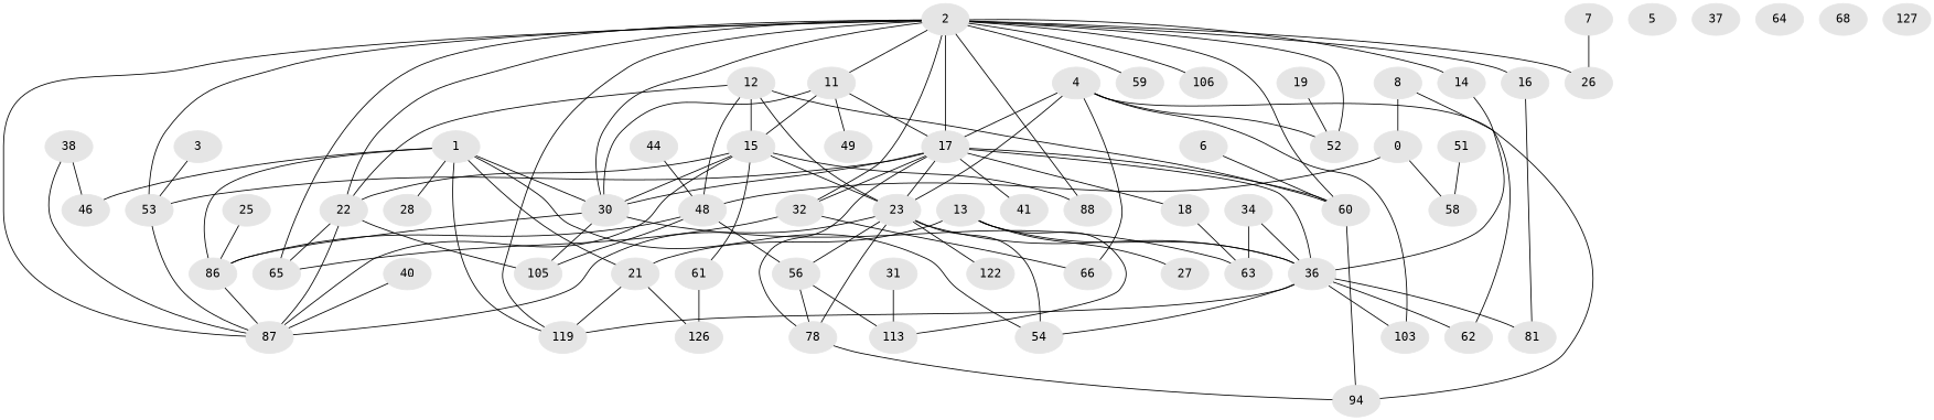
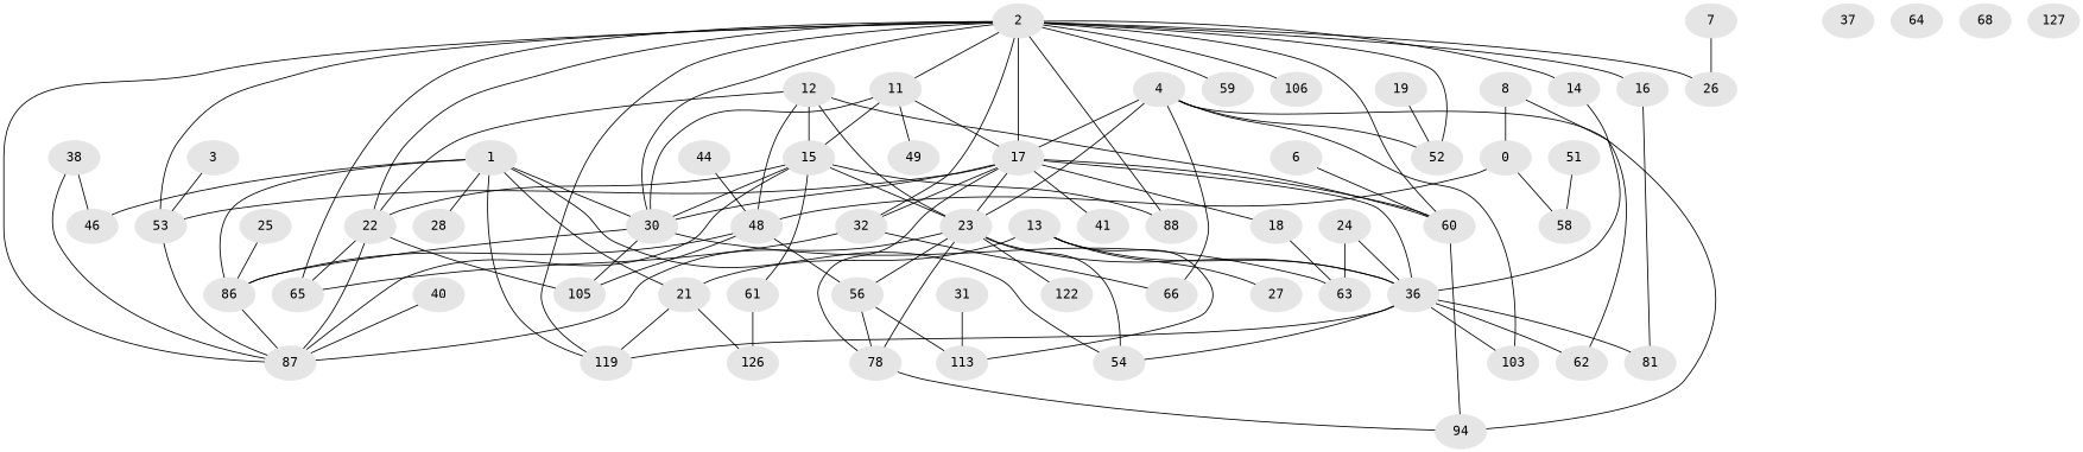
  graph {
    fontname="DejaVu Sans Mono"
    node [color=gray90 fontname="DejaVu Sans Mono" style=filled]
    edge [fontname="DejaVu Sans Mono"]
    1 [super="+43+132"]
    21 [super="+128"]
    28
    30 [super="+72+130"]
    46
    54 [super="+96"]
    86 [super="+98+108"]
    119
    126
    63 [super="+69"]
    105
    87 [super="+117"]
    2 [super="+115+134+92+10"]
    11 [super="+50+112"]
    14 [super="+35"]
    16
    17 [super="+74+24"]
    22 [super="+39"]
    26
    32 [super="+104"]
    52 [super="+109"]
    53 [super="+133+91"]
    59
    60
    65
    88
    106
    15 [super="+33"]
    49
    36 [super="+82+83+47"]
    81
    23 [super="+42"]
    18
    41
    78
    66
    94 [super="+101"]
    3
    4 [super="+67+89"]
    103
    56 [super="+102"]
    122
-   5 [super="+129"]
    6
    7
    8 [super="+57+55"]
    n47 [label=0 super="+45"]
    62
    48 [super="+75+116"]
    58
    61
    12 [super="+29"]
    13 [super="+84"]
    27
    113
    19
    25
    31
-   34 [super="+79"]
+   34 [super="+79" label=24]
    37
    38
    40
    44
    51
    64
    68
    127
    1 -- 21
    1 -- 28
    1 -- 30
    1 -- 46
    1 -- 54
    1 -- 86
    1 -- 119
    21 -- 119
    21 -- 126
    30 -- 86
    30 -- 63 [weight=2]
    30 -- 105
    86 -- 87
    2 -- 30
    2 -- 119
    2 -- 87
    2 -- 11
    2 -- 14
    2 -- 16
    2 -- 17 [weight=3]
    2 -- 22
    2 -- 26
    2 -- 32
    2 -- 52
    2 -- 53
    2 -- 59
    2 -- 60
    2 -- 65
    2 -- 88
    2 -- 106
    11 -- 30 [weight=2]
    11 -- 17
    11 -- 15
    11 -- 49
    14 -- 36
    16 -- 81
    17 -- 30 [weight=2]
    17 -- 32 [weight=2]
    17 -- 53
    17 -- 60
    17 -- 36
    17 -- 23
    17 -- 18
    17 -- 41
    17 -- 78
    22 -- 105
    22 -- 87
    22 -- 65
    32 -- 65
    32 -- 66
    53 -- 87
    60 -- 94
    15 -- 30
    15 -- 87
    15 -- 22
    15 -- 88
    15 -- 23
    15 -- 61
    36 -- 54
    36 -- 119
    36 -- 81
    36 -- 103
    36 -- 62
    23 -- 54
    23 -- 87
    23 -- 36
    23 -- 78
    23 -- 56
    23 -- 122
    18 -- 63
    78 -- 94
    3 -- 53
    4 -- 17
    4 -- 52
    4 -- 23
    4 -- 66
    4 -- 94
    4 -- 103
    56 -- 78
    56 -- 113
    6 -- 60
    7 -- 26
    8 -- n47
    8 -- 62
    n47 -- 48
    n47 -- 58
    48 -- 86
    48 -- 105
    48 -- 56
    61 -- 126
    12 -- 22
    12 -- 60
    12 -- 15
    12 -- 23
    12 -- 48
    13 -- 21
    13 -- 36
    13 -- 27
    13 -- 113
    19 -- 52
    25 -- 86
    31 -- 113
    34 -- 63
    34 -- 36
    38 -- 46
    38 -- 87
    40 -- 87
    44 -- 48
    51 -- 58
  }
